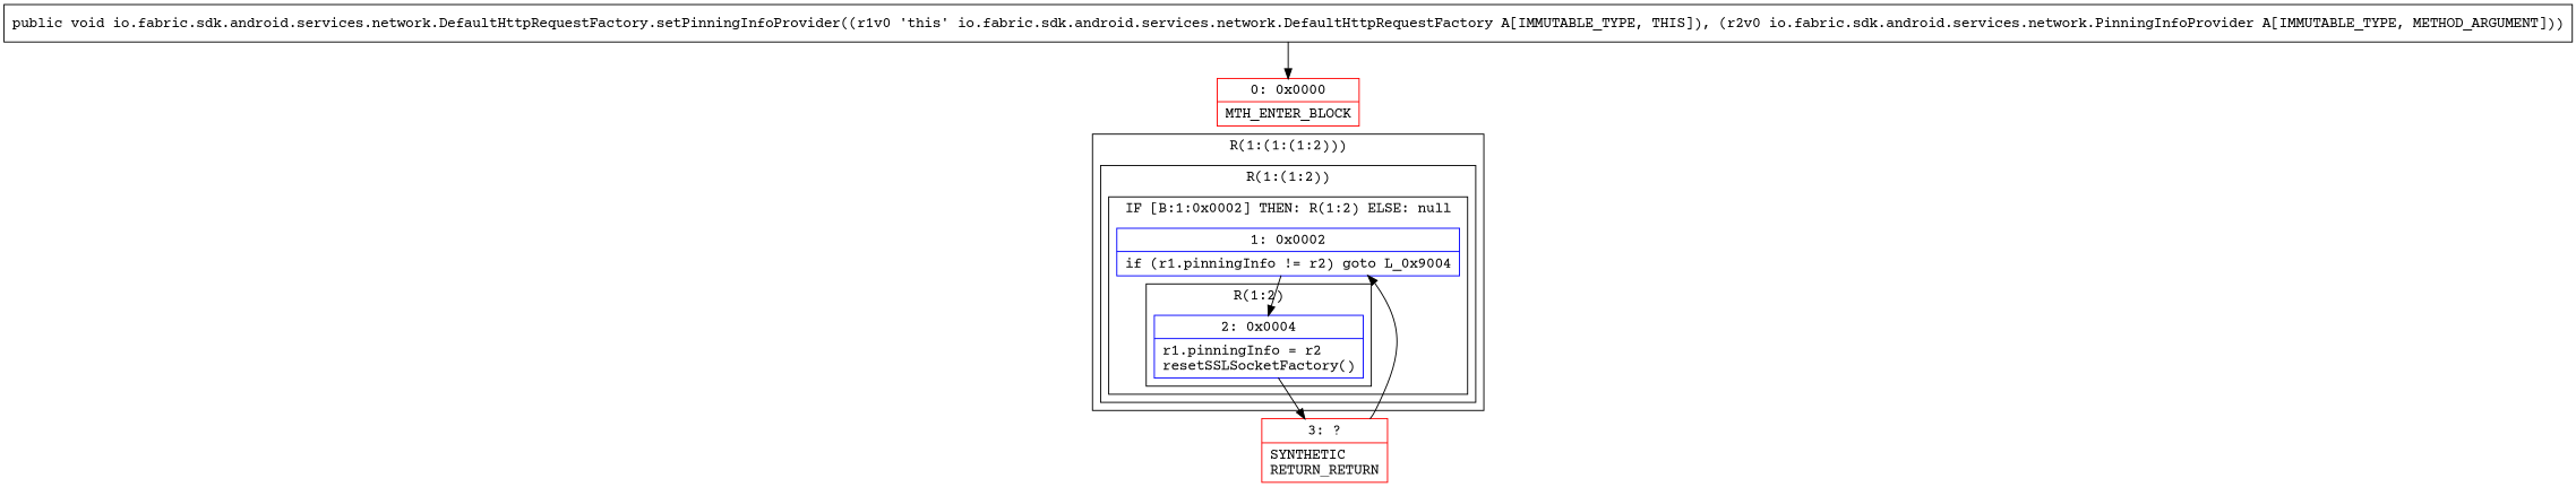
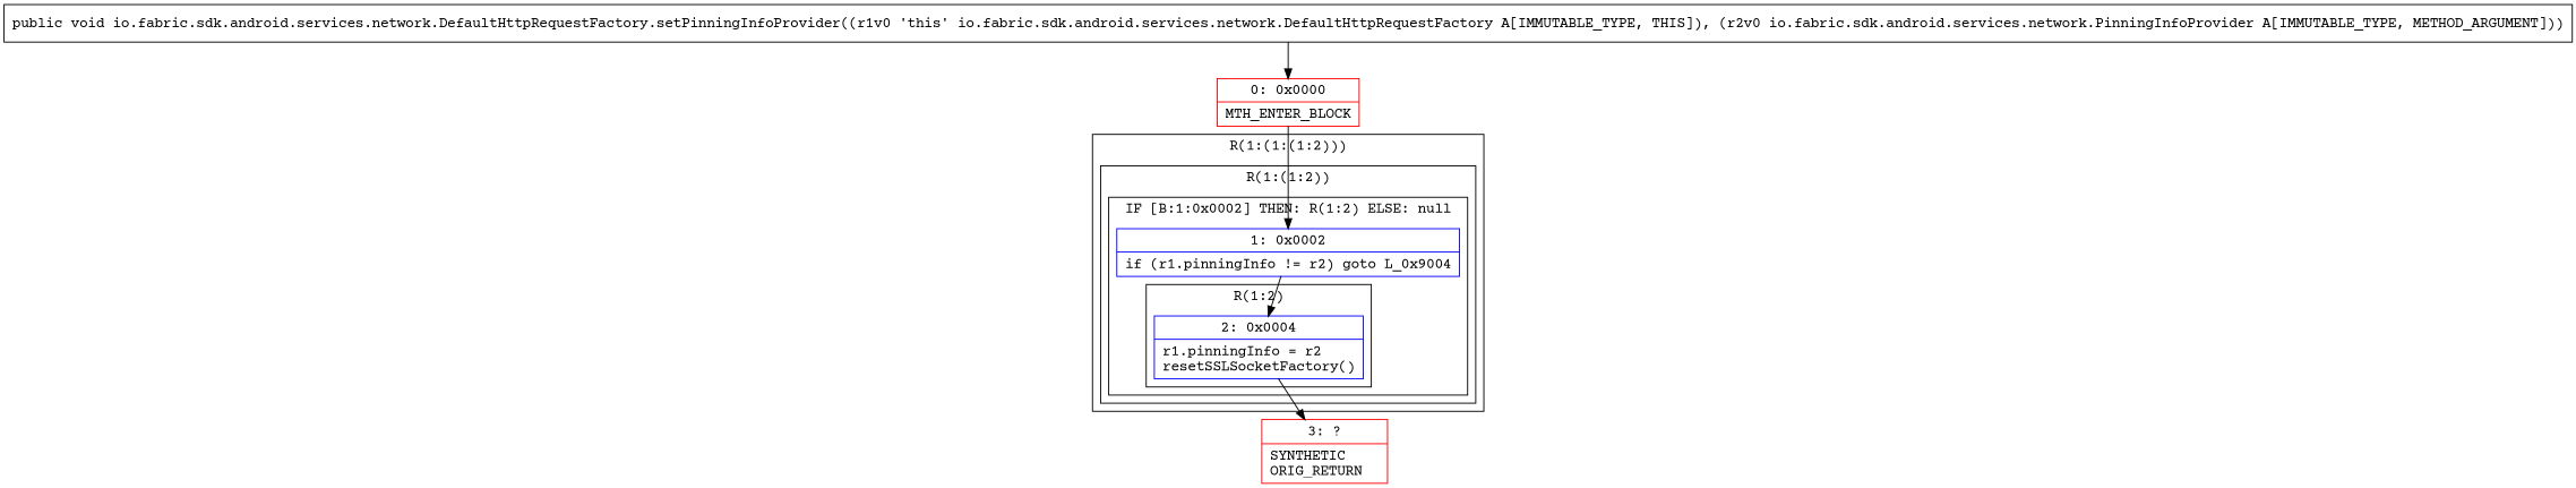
  digraph {
    fontname="Courier Prime"
    node [color=blue fontname="Courier Prime" shape=record]
    edge [fontname="Courier Prime"]
    n1 [label="{2\:\ 0x0004|r1.pinningInfo = r2\lresetSSLSocketFactory()\l}"]
    n2 [label="{1\:\ 0x0002|if (r1.pinningInfo != r2) goto L_0x9004\l}"]
-   n3 [color=red label="{3\:\ ?|SYNTHETIC\lRETURN_RETURN\l}"]
+   n3 [color=red label="{3\:\ ?|SYNTHETIC\lORIG_RETURN\l}"]
    n4 [color=red label="{0\:\ 0x0000|MTH_ENTER_BLOCK\l}"]
    n5 [label="{public void io.fabric.sdk.android.services.network.DefaultHttpRequestFactory.setPinningInfoProvider((r1v0 'this' io.fabric.sdk.android.services.network.DefaultHttpRequestFactory A[IMMUTABLE_TYPE, THIS]), (r2v0 io.fabric.sdk.android.services.network.PinningInfoProvider A[IMMUTABLE_TYPE, METHOD_ARGUMENT])) }" color=""]
    subgraph cluster_1 {
      label="R(1:(1:(1:2)))"
      subgraph cluster_2 {
        label="R(1:(1:2))"
        subgraph cluster_3 {
          label="IF [B:1:0x0002] THEN: R(1:2) ELSE: null"
          n2
          subgraph cluster_4 {
            label="R(1:2)"
            n1
          }
        }
      }
    }
    n1 -> n3
    n2 -> n1
-   n3 -> n2
+   n4 -> n2
    n5 -> n4
  }
